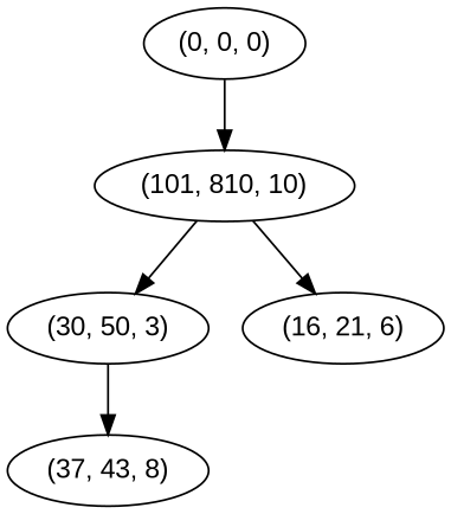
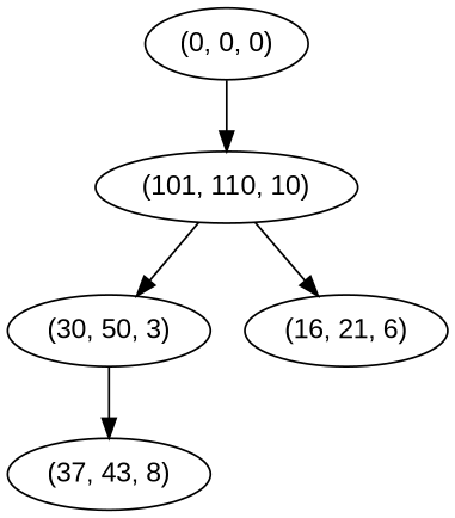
  digraph {
    fontname="Liberation Sans"
    node [fontname="Liberation Sans"]
    edge [fontname="Liberation Sans"]
    "(0, 0, 0)"
-   "(101, 110, 10)" [label="(101, 810, 10)"]
+   "(101, 110, 10)"
    "(30, 50, 3)"
    "(37, 43, 8)"
    "(16, 21, 6)"
    "(0, 0, 0)" -> "(101, 110, 10)"
    "(101, 110, 10)" -> "(30, 50, 3)"
    "(101, 110, 10)" -> "(16, 21, 6)"
    "(30, 50, 3)" -> "(37, 43, 8)"
  }
